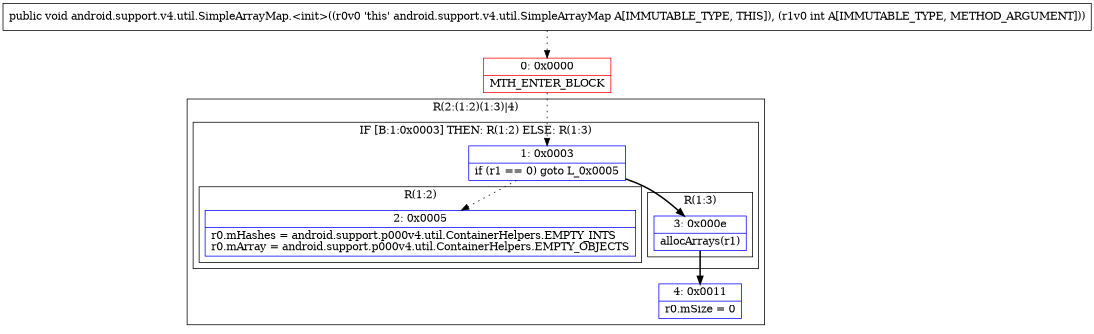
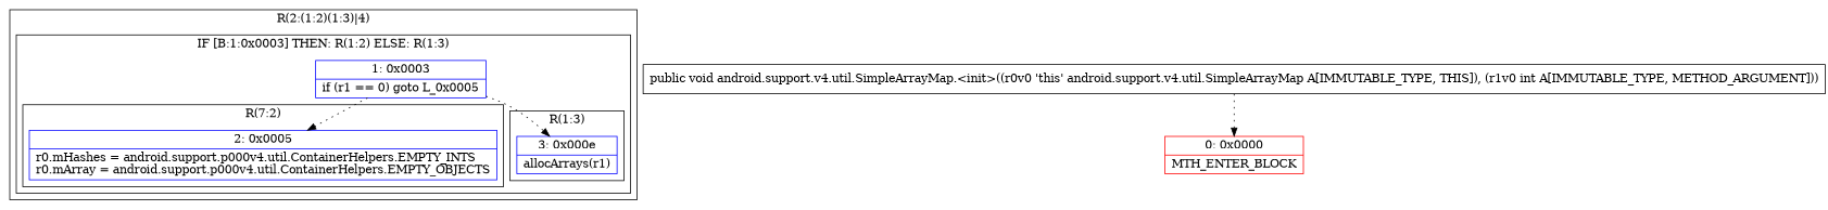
  digraph {
    fontname="DejaVu Serif"
    node [color=blue fontname="DejaVu Serif" shape=record]
    edge [fontname="DejaVu Serif" style=dotted]
    n1 [label="{2\:\ 0x0005|r0.mHashes = android.support.p000v4.util.ContainerHelpers.EMPTY_INTS\lr0.mArray = android.support.p000v4.util.ContainerHelpers.EMPTY_OBJECTS\l}"]
    n2 [label="{3\:\ 0x000e|allocArrays(r1)\l}"]
    n3 [label="{1\:\ 0x0003|if (r1 == 0) goto L_0x0005\l}"]
-   n4 [label="{4\:\ 0x0011|r0.mSize = 0\l}"]
    n5 [color=red label="{0\:\ 0x0000|MTH_ENTER_BLOCK\l}"]
    n6 [label="{public void android.support.v4.util.SimpleArrayMap.\<init\>((r0v0 'this' android.support.v4.util.SimpleArrayMap A[IMMUTABLE_TYPE, THIS]), (r1v0 int A[IMMUTABLE_TYPE, METHOD_ARGUMENT])) }" color=""]
    subgraph cluster_1 {
      label="R(2:(1:2)(1:3)|4)"
-     n4
      subgraph cluster_2 {
        label="IF [B:1:0x0003] THEN: R(1:2) ELSE: R(1:3)"
        n3
        subgraph cluster_3 {
-         label="R(1:2)"
+         label="R(7:2)"
          n1
        }
        subgraph cluster_4 {
          label="R(1:3)"
          n2
        }
      }
    }
-   n2 -> n4 [style=bold]
    n3 -> n1
-   n3 -> n2 [style=bold]
-   n5 -> n3
+   n3 -> n2
    n6 -> n5
  }
